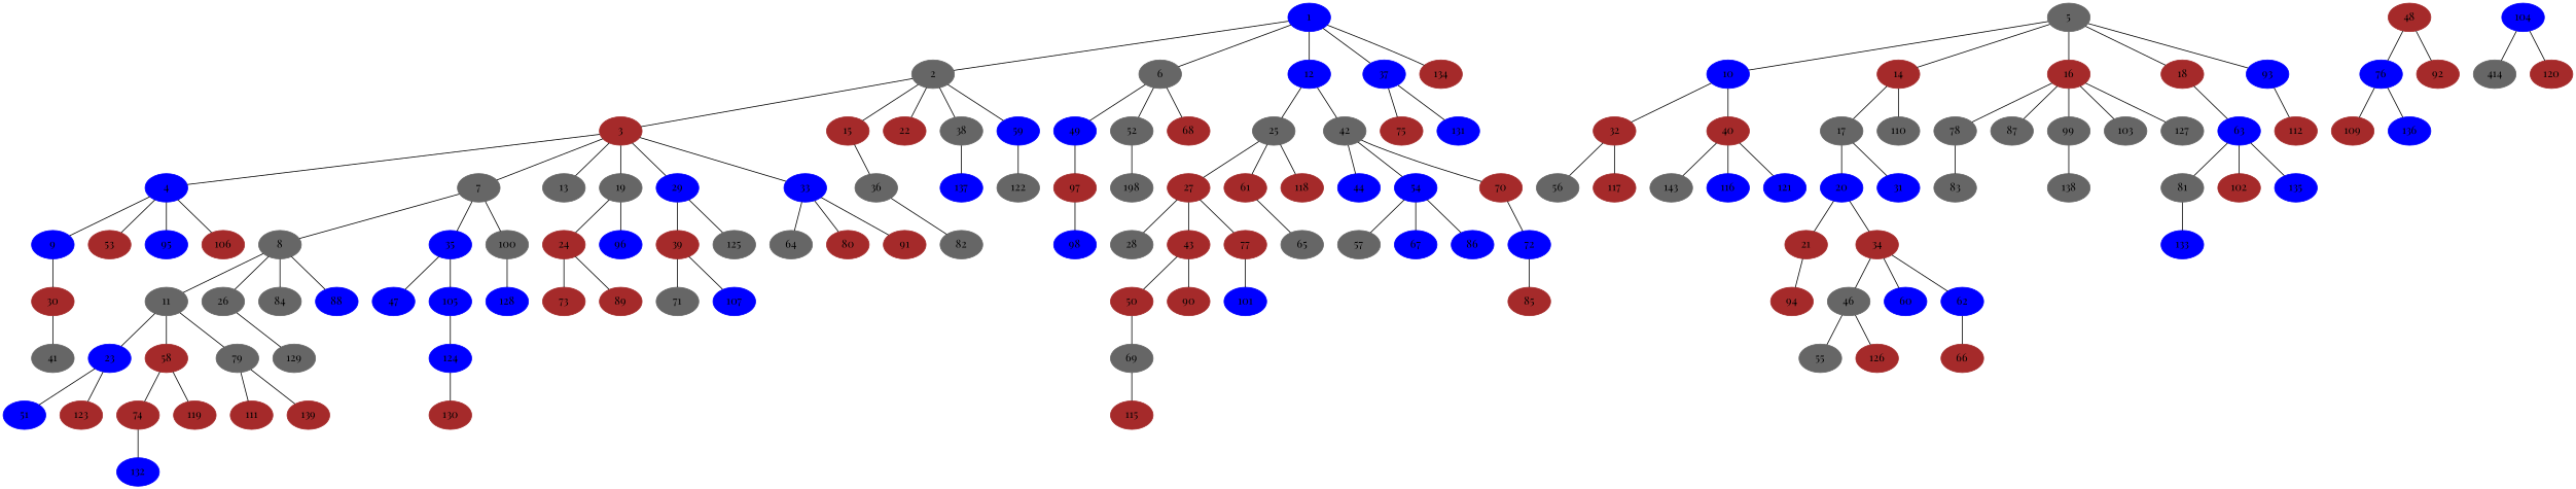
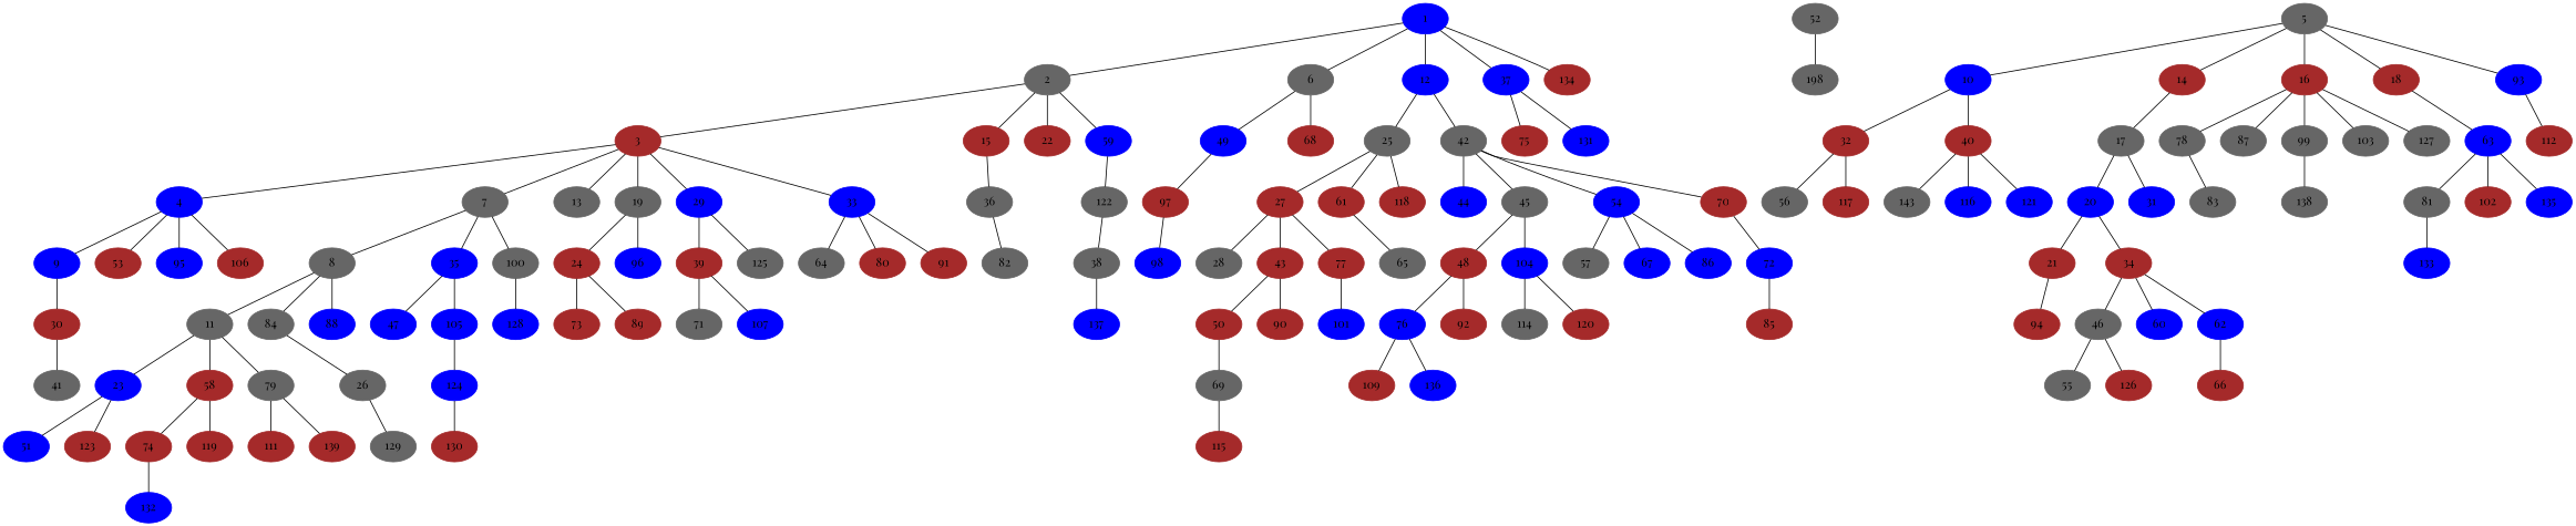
  graph {
    fontname="Playfair Display"
    node [color=brown fontname="Playfair Display" style=filled]
    edge [fontname="Playfair Display"]
    1 [color=blue]
    2 [color=gray40]
    6 [color=gray40]
    12 [color=blue]
    37 [color=blue]
    134
    3
    15
    22
    38 [color=gray40]
    59 [color=blue]
    49 [color=blue]
    52 [color=gray40]
    68
    25 [color=gray40]
    42 [color=gray40]
    75
    131 [color=blue]
    4 [color=blue]
    7 [color=gray40]
    13 [color=gray40]
    19 [color=gray40]
    29 [color=blue]
    33 [color=blue]
    5 [color=gray40]
    10 [color=blue]
    14
    16
    18
    93 [color=blue]
    36 [color=gray40]
    137 [color=blue]
    122 [color=gray40]
    9 [color=blue]
    53
    95 [color=blue]
    106
    8 [color=gray40]
    35 [color=blue]
    100 [color=gray40]
    24
    96 [color=blue]
    39
    125 [color=gray40]
    64 [color=gray40]
    80
    91
    30
    32
    40
    17 [color=gray40]
-   110 [color=gray40]
    78 [color=gray40]
    87 [color=gray40]
    99 [color=gray40]
    103 [color=gray40]
    127 [color=gray40]
    63 [color=blue]
    112
    97
    n61 [color=gray40 label=198]
    11 [color=gray40]
    26 [color=gray40]
    84 [color=gray40]
    88 [color=blue]
    47 [color=blue]
    105 [color=blue]
    128 [color=blue]
    23 [color=blue]
    58
    79 [color=gray40]
    129 [color=gray40]
    41 [color=gray40]
    56 [color=gray40]
    117
    n76 [color=gray40 label=143]
    116 [color=blue]
    121 [color=blue]
    51 [color=blue]
    123
    74
    119
    111
    139
    27
    61
    118
    44 [color=blue]
+   45 [color=gray40]
    54 [color=blue]
    70
    20 [color=blue]
    31 [color=blue]
    82 [color=gray40]
    83 [color=gray40]
    138 [color=gray40]
    21
    34
    81 [color=gray40]
    102
    135 [color=blue]
    73
    89
    94
    46 [color=gray40]
    60 [color=blue]
    62 [color=blue]
    28 [color=gray40]
    43
    77
    65 [color=gray40]
    50
    90
    101 [color=blue]
    71 [color=gray40]
    107 [color=blue]
    55 [color=gray40]
    126
    66
    124 [color=blue]
    48
    104 [color=blue]
    57 [color=gray40]
    67 [color=blue]
    86 [color=blue]
    72 [color=blue]
    69 [color=gray40]
    76 [color=blue]
    92
-   114 [color=gray40 label=414]
+   114 [color=gray40]
    120
    109
    136 [color=blue]
    98 [color=blue]
    115
    132 [color=blue]
    133 [color=blue]
    85
    130
    1 -- 2
    1 -- 6
    1 -- 12
    1 -- 37
    1 -- 134
    2 -- 3
    2 -- 15
    2 -- 22
-   2 -- 38
+   122 -- 38
    2 -- 59
    6 -- 49
-   6 -- 52
    6 -- 68
    12 -- 25
    12 -- 42
    37 -- 75
    37 -- 131
    3 -- 4
    3 -- 7
    3 -- 13
    3 -- 19
    3 -- 29
    3 -- 33
    15 -- 36
    38 -- 137
    59 -- 122
    49 -- 97
    52 -- n61
    25 -- 27
    25 -- 61
    25 -- 118
    42 -- 44
+   42 -- 45
    42 -- 54
    42 -- 70
    4 -- 9
    4 -- 53
    4 -- 95
    4 -- 106
    7 -- 8
    7 -- 35
    7 -- 100
    19 -- 24
    19 -- 96
    29 -- 39
    29 -- 125
    33 -- 64
    33 -- 80
    33 -- 91
    5 -- 10
    5 -- 14
    5 -- 16
    5 -- 18
    5 -- 93
    10 -- 32
    10 -- 40
    14 -- 17
-   14 -- 110
    16 -- 78
    16 -- 87
    16 -- 99
    16 -- 103
    16 -- 127
    18 -- 63
    93 -- 112
    36 -- 82
    9 -- 30
    8 -- 11
-   8 -- 26
+   84 -- 26
    8 -- 84
    8 -- 88
    35 -- 47
    35 -- 105
    100 -- 128
    24 -- 73
    24 -- 89
    39 -- 71
    39 -- 107
    30 -- 41
    32 -- 56
    32 -- 117
    40 -- n76
    40 -- 116
    40 -- 121
    17 -- 20
    17 -- 31
    78 -- 83
    99 -- 138
    63 -- 81
    63 -- 102
    63 -- 135
    97 -- 98
    11 -- 23
    11 -- 58
    11 -- 79
    26 -- 129
    105 -- 124
    23 -- 51
    23 -- 123
    58 -- 74
    58 -- 119
    79 -- 111
    79 -- 139
    74 -- 132
    27 -- 28
    27 -- 43
    27 -- 77
    61 -- 65
+   45 -- 48
+   45 -- 104
    54 -- 57
    54 -- 67
    54 -- 86
    70 -- 72
    20 -- 21
    20 -- 34
    21 -- 94
    34 -- 46
    34 -- 60
    34 -- 62
    81 -- 133
    46 -- 55
    46 -- 126
    62 -- 66
    43 -- 50
    43 -- 90
    77 -- 101
    50 -- 69
    124 -- 130
    48 -- 76
    48 -- 92
    104 -- 114
    104 -- 120
    72 -- 85
    69 -- 115
    76 -- 109
    76 -- 136
  }
